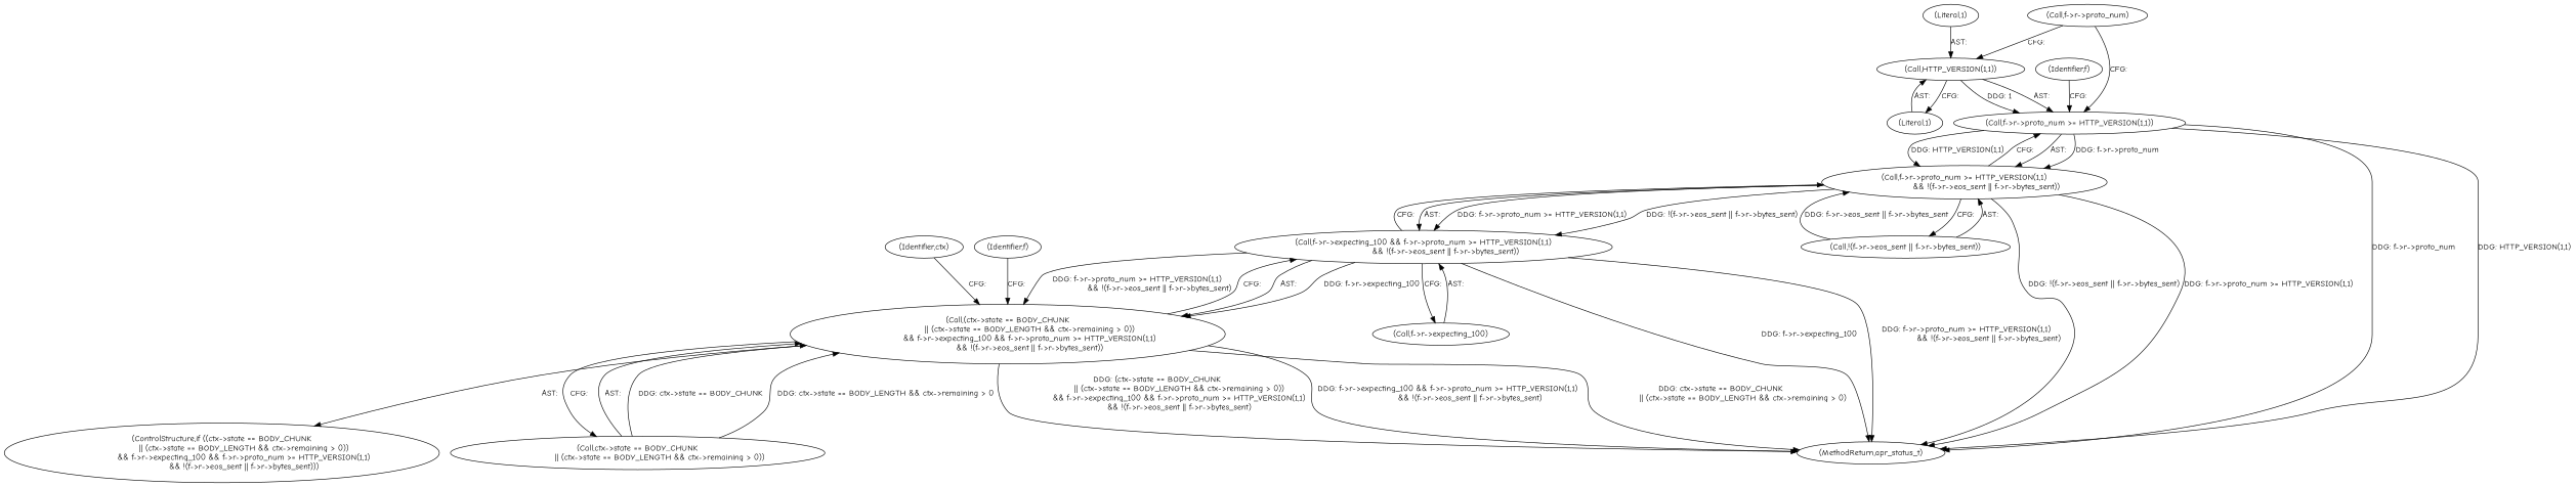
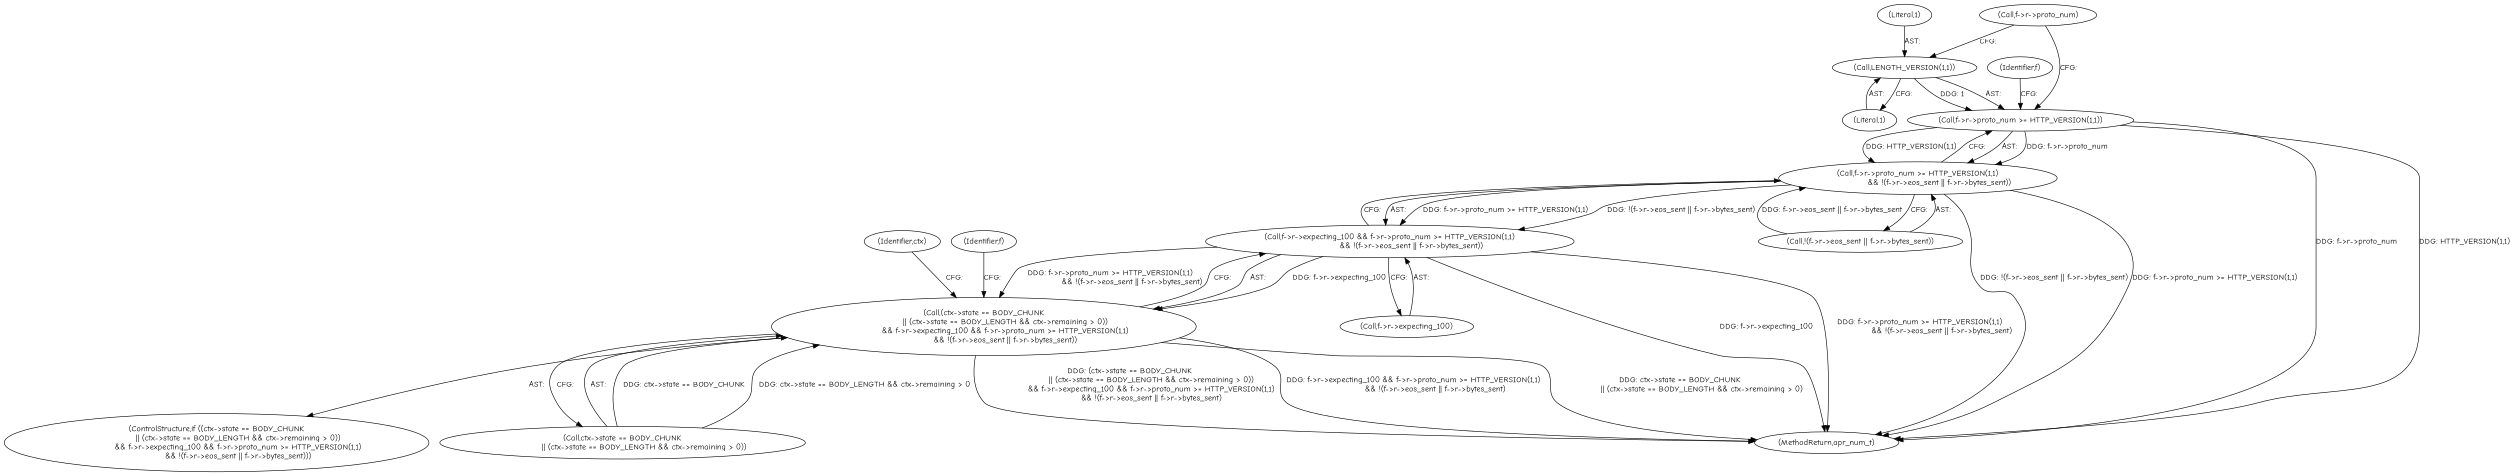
  digraph {
    fontname="Comic Neue"
    node [fontname="Comic Neue"]
    edge [fontname="Comic Neue"]
    n1 [label="(Call,f->r->proto_num >= HTTP_VERSION(1,1))"]
    n2 [label="(Call,f->r->proto_num >= HTTP_VERSION(1,1)\n                && !(f->r->eos_sent || f->r->bytes_sent))"]
-   n3 [label="(MethodReturn,apr_status_t)"]
-   n4 [label="(Call,HTTP_VERSION(1,1))"]
+   n3 [label="(MethodReturn,apr_num_t)"]
+   n4 [label="(Call,LENGTH_VERSION(1,1))"]
    n5 [label="(Literal,1)"]
    n6 [label="(Call,f->r->expecting_100 && f->r->proto_num >= HTTP_VERSION(1,1)\n                && !(f->r->eos_sent || f->r->bytes_sent))"]
    n7 [label="(Call,!(f->r->eos_sent || f->r->bytes_sent))"]
    n8 [label="(Call,(ctx->state == BODY_CHUNK\n                || (ctx->state == BODY_LENGTH && ctx->remaining > 0))\n                && f->r->expecting_100 && f->r->proto_num >= HTTP_VERSION(1,1)\n                && !(f->r->eos_sent || f->r->bytes_sent))"]
    n9 [label="(Call,f->r->expecting_100)"]
    n10 [label="(ControlStructure,if ((ctx->state == BODY_CHUNK\n                || (ctx->state == BODY_LENGTH && ctx->remaining > 0))\n                && f->r->expecting_100 && f->r->proto_num >= HTTP_VERSION(1,1)\n                && !(f->r->eos_sent || f->r->bytes_sent)))"]
    n11 [label="(Call,ctx->state == BODY_CHUNK\n                || (ctx->state == BODY_LENGTH && ctx->remaining > 0))"]
    n12 [label="(Literal,1)"]
    n13 [label="(Identifier,ctx)"]
    n14 [label="(Identifier,f)"]
    n15 [label="(Identifier,f)"]
    n16 [label="(Call,f->r->proto_num)"]
    n1 -> n2 [label="AST: "]
    n1 -> n2 [label="DDG: f->r->proto_num"]
    n1 -> n2 [label="DDG: HTTP_VERSION(1,1)"]
    n1 -> n3 [label="DDG: f->r->proto_num"]
    n1 -> n3 [label="DDG: HTTP_VERSION(1,1)"]
    n2 -> n1 [label="CFG: "]
    n2 -> n3 [label="DDG: !(f->r->eos_sent || f->r->bytes_sent)"]
    n2 -> n3 [label="DDG: f->r->proto_num >= HTTP_VERSION(1,1)"]
    n2 -> n6 [label="AST: "]
    n2 -> n6 [label="DDG: f->r->proto_num >= HTTP_VERSION(1,1)"]
    n2 -> n6 [label="DDG: !(f->r->eos_sent || f->r->bytes_sent)"]
    n2 -> n7 [label="CFG: "]
    n4 -> n1 [label="AST: "]
    n4 -> n1 [label="DDG: 1"]
    n4 -> n5 [label="CFG: "]
    n5 -> n4 [label="AST: "]
    n6 -> n2 [label="CFG: "]
    n6 -> n3 [label="DDG: f->r->expecting_100"]
    n6 -> n3 [label="DDG: f->r->proto_num >= HTTP_VERSION(1,1)\n                && !(f->r->eos_sent || f->r->bytes_sent)"]
    n6 -> n8 [label="AST: "]
    n6 -> n8 [label="DDG: f->r->expecting_100"]
    n6 -> n8 [label="DDG: f->r->proto_num >= HTTP_VERSION(1,1)\n                && !(f->r->eos_sent || f->r->bytes_sent)"]
    n6 -> n9 [label="CFG: "]
    n7 -> n2 [label="AST: "]
    n7 -> n2 [label="DDG: f->r->eos_sent || f->r->bytes_sent"]
    n8 -> n3 [label="DDG: ctx->state == BODY_CHUNK\n                || (ctx->state == BODY_LENGTH && ctx->remaining > 0)"]
    n8 -> n3 [label="DDG: (ctx->state == BODY_CHUNK\n                || (ctx->state == BODY_LENGTH && ctx->remaining > 0))\n                && f->r->expecting_100 && f->r->proto_num >= HTTP_VERSION(1,1)\n                && !(f->r->eos_sent || f->r->bytes_sent)"]
    n8 -> n3 [label="DDG: f->r->expecting_100 && f->r->proto_num >= HTTP_VERSION(1,1)\n                && !(f->r->eos_sent || f->r->bytes_sent)"]
    n8 -> n6 [label="CFG: "]
    n8 -> n10 [label="AST: "]
    n8 -> n11 [label="CFG: "]
    n9 -> n6 [label="AST: "]
    n11 -> n8 [label="AST: "]
    n11 -> n8 [label="DDG: ctx->state == BODY_CHUNK"]
    n11 -> n8 [label="DDG: ctx->state == BODY_LENGTH && ctx->remaining > 0"]
    n12 -> n4 [label="AST: "]
    n13 -> n8 [label="CFG: "]
    n14 -> n1 [label="CFG: "]
    n15 -> n8 [label="CFG: "]
    n16 -> n1 [label="CFG: "]
    n16 -> n4 [label="CFG: "]
  }
